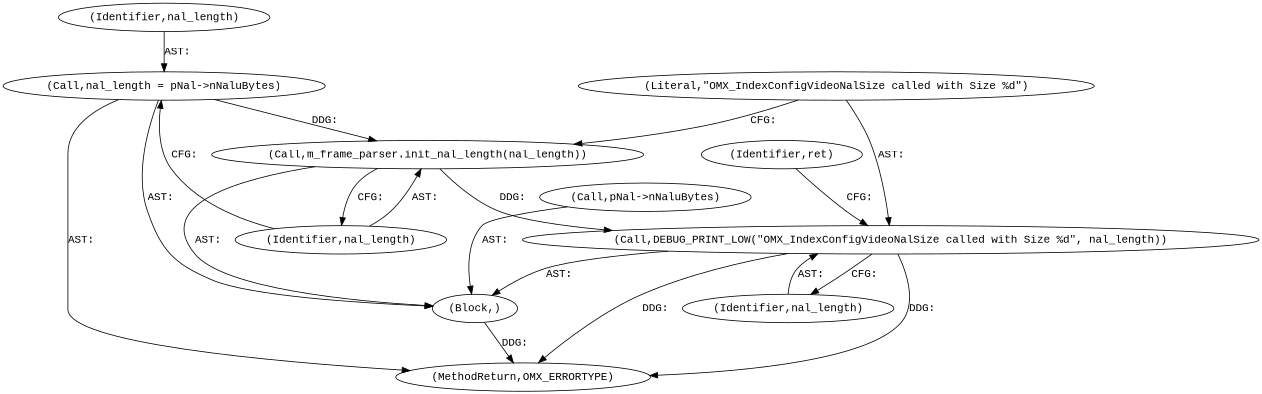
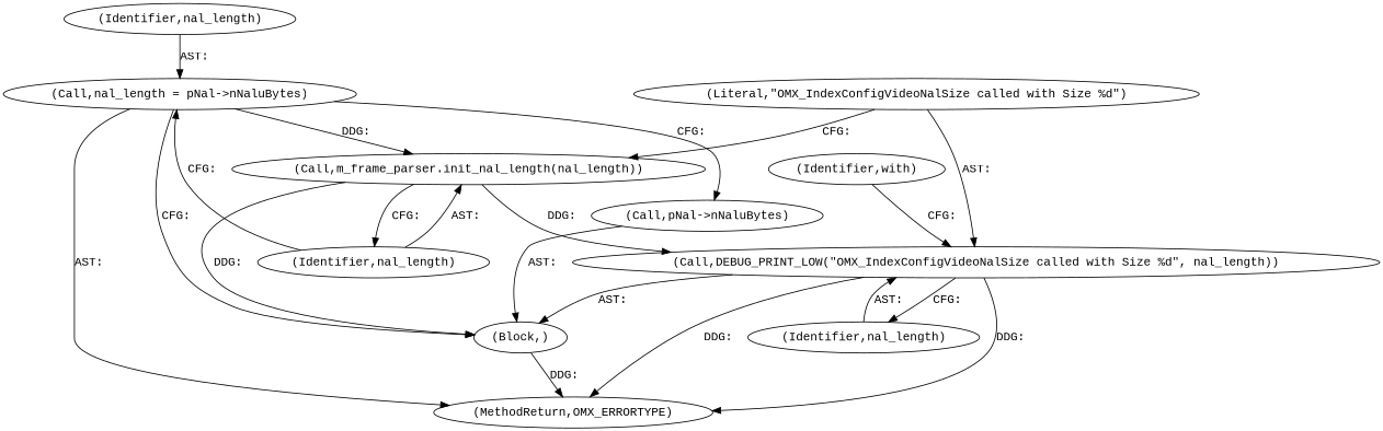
  digraph {
    fontname="Liberation Mono"
    node [fontname="Liberation Mono"]
    edge [fontname="Liberation Mono"]
    n1 [label="(Call,nal_length = pNal->nNaluBytes)"]
    n2 [label="(Call,m_frame_parser.init_nal_length(nal_length))"]
    n3 [label="(Call,pNal->nNaluBytes)"]
    n4 [label="(Block,)"]
    n5 [label="(MethodReturn,OMX_ERRORTYPE)"]
    n6 [label="(Call,DEBUG_PRINT_LOW(\"OMX_IndexConfigVideoNalSize called with Size %d\", nal_length))"]
    n7 [label="(Identifier,nal_length)"]
    n8 [label="(Identifier,nal_length)"]
-   n9 [label="(Identifier,ret)"]
+   n9 [label="(Identifier,with)"]
    n10 [label="(Identifier,nal_length)"]
    n11 [label="(Literal,\"OMX_IndexConfigVideoNalSize called with Size %d\")"]
    n1 -> n2 [label="DDG: "]
-   n1 -> n4 [label="AST: "]
+   n1 -> n3 [label="CFG: "]
+   n1 -> n4 [label="CFG: "]
    n1 -> n5 [label="AST: "]
-   n2 -> n4 [label="AST: "]
+   n2 -> n4 [label="DDG: "]
    n2 -> n6 [label="DDG: "]
    n2 -> n7 [label="CFG: "]
    n3 -> n4 [label="AST: "]
    n4 -> n5 [label="DDG: "]
    n6 -> n4 [label="AST: "]
    n6 -> n5 [label="DDG: "]
    n6 -> n5 [label="DDG: "]
    n6 -> n8 [label="CFG: "]
    n7 -> n1 [label="CFG: "]
    n7 -> n2 [label="AST: "]
    n8 -> n6 [label="AST: "]
    n9 -> n6 [label="CFG: "]
    n10 -> n1 [label="AST: "]
    n11 -> n2 [label="CFG: "]
    n11 -> n6 [label="AST: "]
  }
